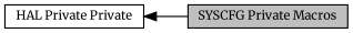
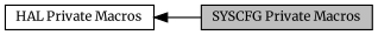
  digraph {
    rankdir=LR
    fontname=Merriweather
    node [color=black fontname=Merriweather fontsize=10 shape=box style=filled]
-   n1 [fillcolor=white height=0.2 label="HAL Private Private" width=0.4]
+   n1 [fillcolor=white height=0.2 label="HAL Private Macros" width=0.4]
    n2 [fillcolor=grey75 fontcolor=black height=0.2 label="SYSCFG Private Macros" width=0.4]
    n1 -> n2 [dir=back fontname=Merriweather fontsize=10 labelfontname=Helvetica labelfontsize=10 shape=plaintext style=solid]
  }
